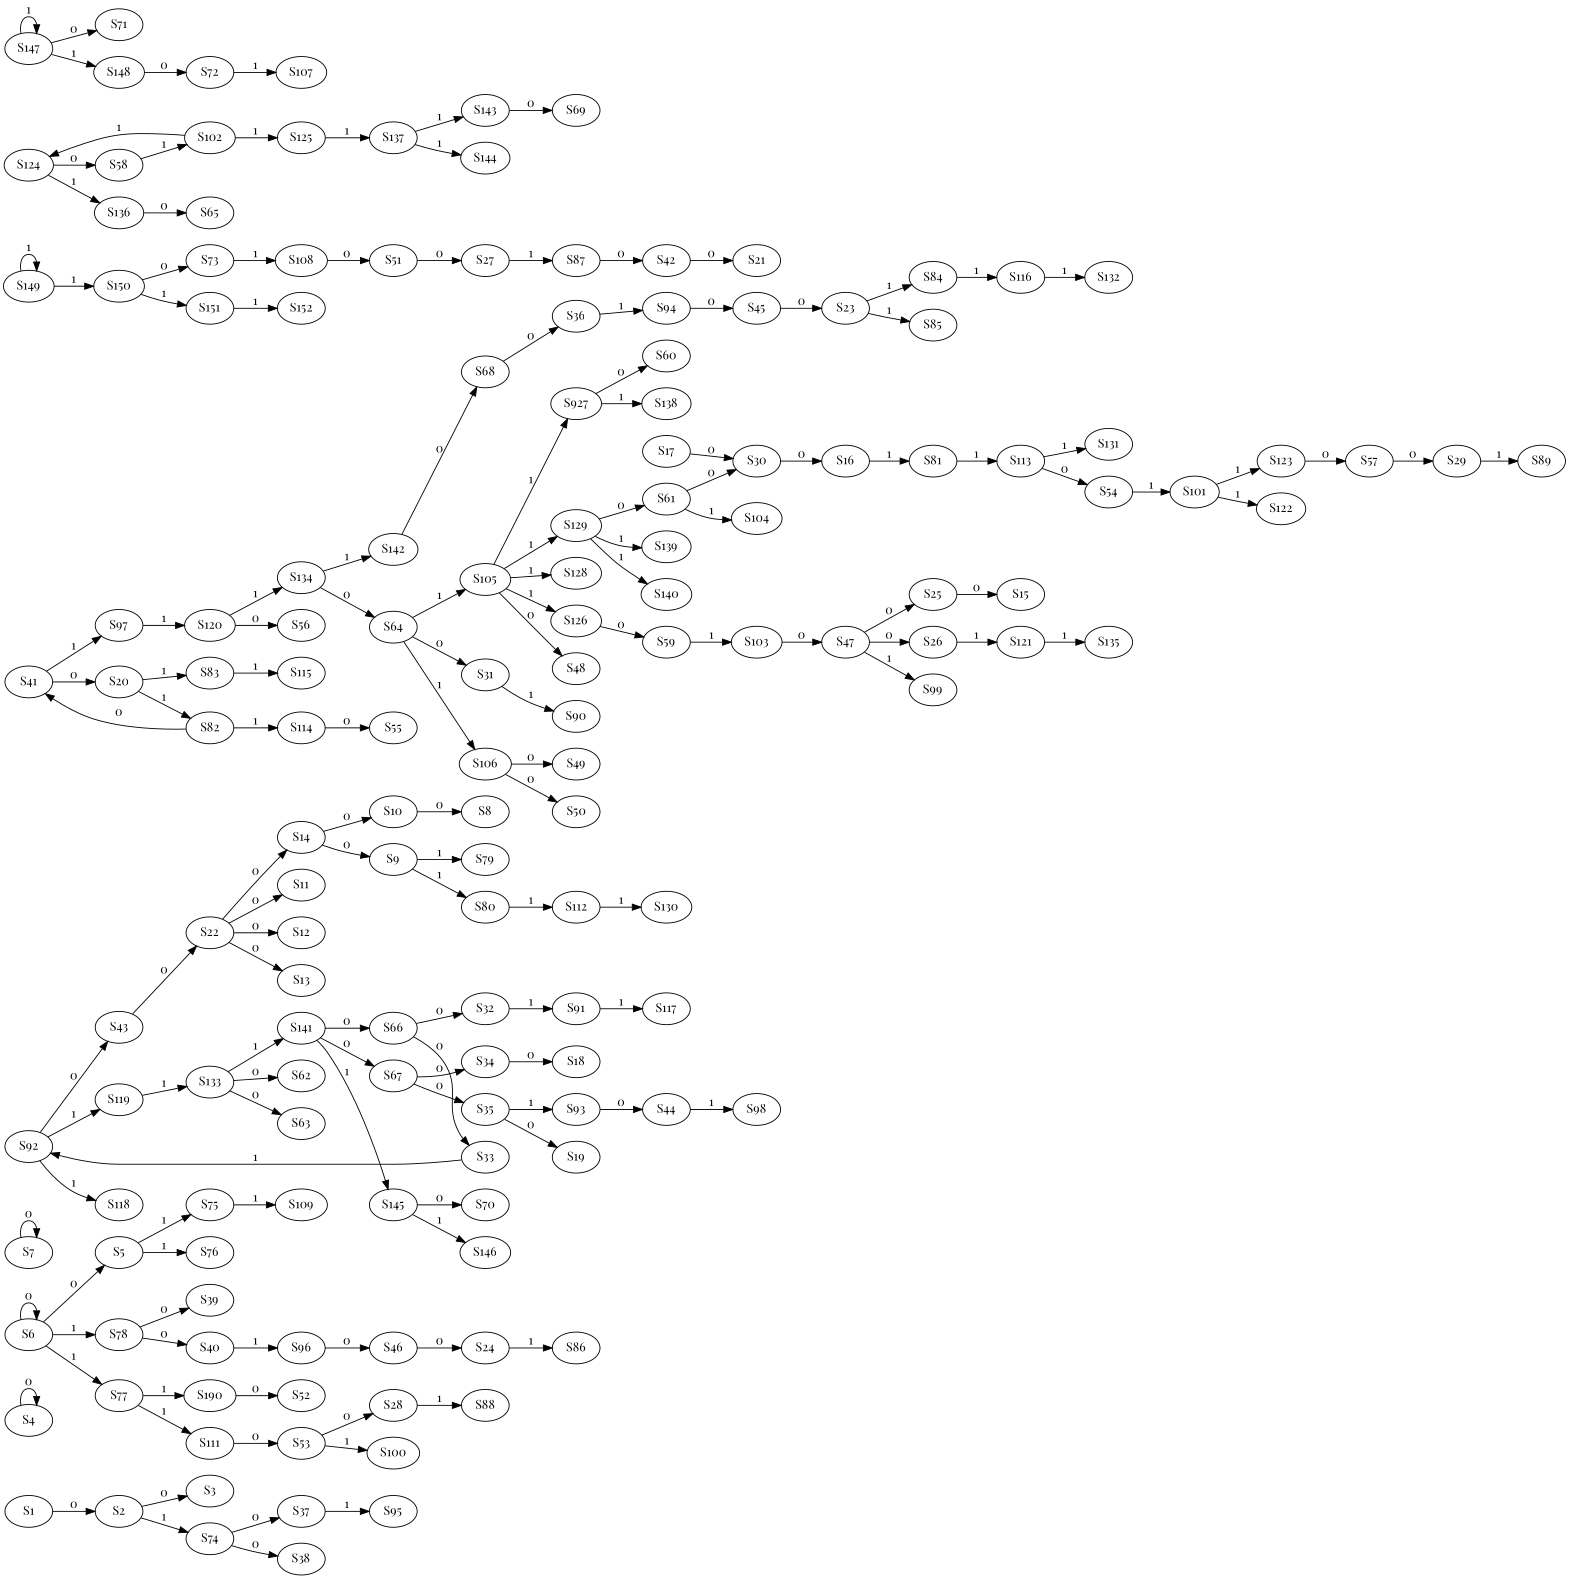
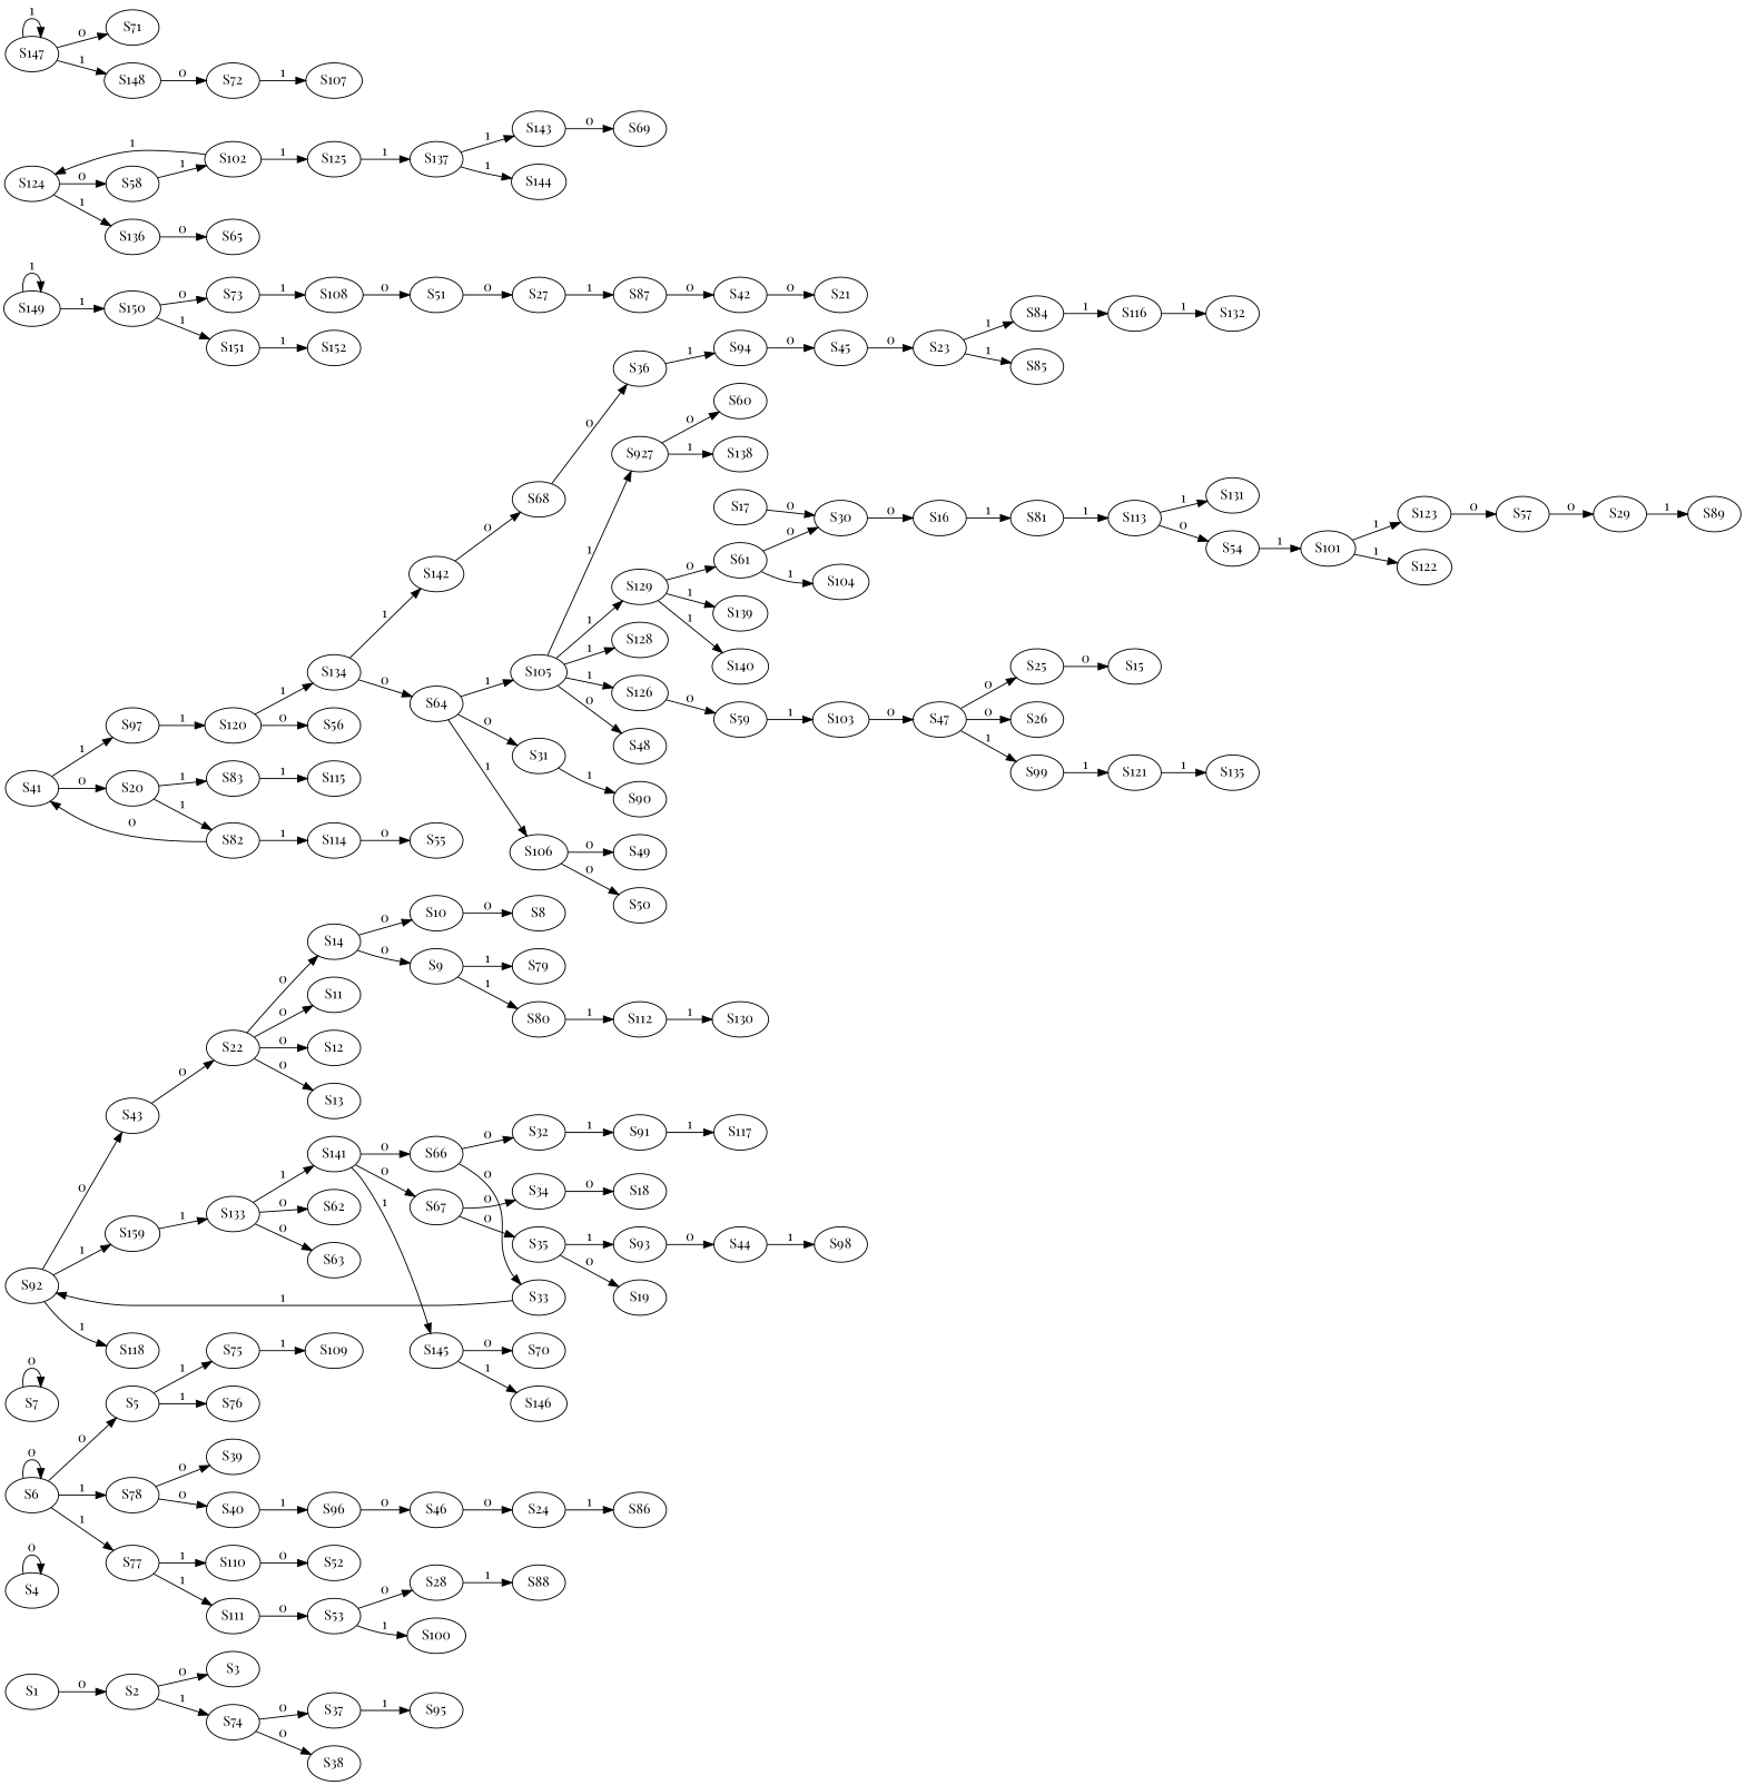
  strict digraph {
    fontname="Playfair Display"
    rankdir=LR
    node [fontname="Playfair Display"]
    edge [fontname="Playfair Display"]
    S1
    S2
    S3
    S74
    S37
    S38
    S4
    S6
    S5
    S78
    S77
    S75
    S76
    S39
    S40
-   S110 [label=S190]
+   S110
    S111
    S109
    S7
    S10
    S8
    S14
    S9
    S79
    S80
    S112
    S22
    S11
    S12
    S13
    S25
    S15
    S30
    S16
    S81
    S17
    S113
    S34
    S18
    S35
    S19
    S93
    S44
    S41
    S20
    S97
    S82
    S83
    S120
    S114
    S115
    S42
    S21
    S43
    S45
    S23
    S84
    S85
    S116
    S46
    S24
    S86
    S47
    S26
    S99
    S121
    S51
    S27
    S87
    S53
    S28
    S100
    S88
    S57
    S29
    S89
    S61
    S104
    S64
    S31
    S105
    S106
    S90
    S48
    S126
    n86 [label=S927]
    S129
    S128
    S49
    S50
    S66
    S32
    S33
    S91
    S92
    S117
    S118
-   S119
+   S119 [label=S159]
    S67
    S68
    S36
    S94
    S95
    S96
    S55
    S133
    S98
    S103
    S59
    S60
    S138
    S139
    S140
    S108
    S52
    S54
    S131
    S101
    S123
    S122
    S56
    S134
    S142
    S124
    S58
    S136
    S102
    S65
    S125
    S62
    S63
    S141
    S145
    S70
    S146
    S143
    S69
    S147
    S71
    S148
    S72
    S107
    S150
    S73
    S151
    S152
    S130
    S132
    S135
    S137
    S144
    S149
    S1 -> S2 [label=0]
    S2 -> S3 [label=0]
    S2 -> S74 [label=1]
    S74 -> S37 [label=0]
    S74 -> S38 [label=0]
    S37 -> S95 [label=1]
    S4 -> S4 [label=0]
    S6 -> S6 [label=0]
    S6 -> S5 [label=0]
    S6 -> S78 [label=1]
    S6 -> S77 [label=1]
    S5 -> S75 [label=1]
    S5 -> S76 [label=1]
    S78 -> S39 [label=0]
    S78 -> S40 [label=0]
    S77 -> S110 [label=1]
    S77 -> S111 [label=1]
    S75 -> S109 [label=1]
    S40 -> S96 [label=1]
    S110 -> S52 [label=0]
    S111 -> S53 [label=0]
    S7 -> S7 [label=0]
    S10 -> S8 [label=0]
    S14 -> S10 [label=0]
    S14 -> S9 [label=0]
    S9 -> S79 [label=1]
    S9 -> S80 [label=1]
    S80 -> S112 [label=1]
    S112 -> S130 [label=1]
    S22 -> S14 [label=0]
    S22 -> S11 [label=0]
    S22 -> S12 [label=0]
    S22 -> S13 [label=0]
    S25 -> S15 [label=0]
    S30 -> S16 [label=0]
    S16 -> S81 [label=1]
    S81 -> S113 [label=1]
    S17 -> S30 [label=0]
    S113 -> S54 [label=0]
    S113 -> S131 [label=1]
    S34 -> S18 [label=0]
    S35 -> S19 [label=0]
    S35 -> S93 [label=1]
    S93 -> S44 [label=0]
    S44 -> S98 [label=1]
    S41 -> S20 [label=0]
    S41 -> S97 [label=1]
    S20 -> S82 [label=1]
    S20 -> S83 [label=1]
    S97 -> S120 [label=1]
    S82 -> S41 [label=0]
    S82 -> S114 [label=1]
    S83 -> S115 [label=1]
    S120 -> S56 [label=0]
    S120 -> S134 [label=1]
    S114 -> S55 [label=0]
    S42 -> S21 [label=0]
    S43 -> S22 [label=0]
    S45 -> S23 [label=0]
    S23 -> S84 [label=1]
    S23 -> S85 [label=1]
    S84 -> S116 [label=1]
    S116 -> S132 [label=1]
    S46 -> S24 [label=0]
    S24 -> S86 [label=1]
    S47 -> S25 [label=0]
    S47 -> S26 [label=0]
    S47 -> S99 [label=1]
-   S26 -> S121 [label=1]
+   S99 -> S121 [label=1]
    S121 -> S135 [label=1]
    S51 -> S27 [label=0]
    S27 -> S87 [label=1]
    S87 -> S42 [label=0]
    S53 -> S28 [label=0]
    S53 -> S100 [label=1]
    S28 -> S88 [label=1]
    S57 -> S29 [label=0]
    S29 -> S89 [label=1]
    S61 -> S30 [label=0]
    S61 -> S104 [label=1]
    S64 -> S31 [label=0]
    S64 -> S105 [label=1]
    S64 -> S106 [label=1]
    S31 -> S90 [label=1]
    S105 -> S48 [label=0]
    S105 -> S126 [label=1]
    S105 -> n86 [label=1]
    S105 -> S129 [label=1]
    S105 -> S128 [label=1]
    S106 -> S49 [label=0]
    S106 -> S50 [label=0]
    S126 -> S59 [label=0]
    n86 -> S60 [label=0]
    n86 -> S138 [label=1]
    S129 -> S61 [label=0]
    S129 -> S139 [label=1]
    S129 -> S140 [label=1]
    S66 -> S32 [label=0]
    S66 -> S33 [label=0]
    S32 -> S91 [label=1]
    S33 -> S92 [label=1]
    S91 -> S117 [label=1]
    S92 -> S43 [label=0]
    S92 -> S118 [label=1]
    S92 -> S119 [label=1]
    S119 -> S133 [label=1]
    S67 -> S34 [label=0]
    S67 -> S35 [label=0]
    S68 -> S36 [label=0]
    S36 -> S94 [label=1]
    S94 -> S45 [label=0]
    S96 -> S46 [label=0]
    S133 -> S62 [label=0]
    S133 -> S63 [label=0]
    S133 -> S141 [label=1]
    S103 -> S47 [label=0]
    S59 -> S103 [label=1]
    S108 -> S51 [label=0]
    S54 -> S101 [label=1]
    S101 -> S123 [label=1]
    S101 -> S122 [label=1]
    S123 -> S57 [label=0]
    S134 -> S64 [label=0]
    S134 -> S142 [label=1]
    S142 -> S68 [label=0]
    S124 -> S58 [label=0]
    S124 -> S136 [label=1]
    S58 -> S102 [label=1]
    S136 -> S65 [label=0]
    S102 -> S124 [label=1]
    S102 -> S125 [label=1]
    S125 -> S137 [label=1]
    S141 -> S66 [label=0]
    S141 -> S67 [label=0]
    S141 -> S145 [label=1]
    S145 -> S70 [label=0]
    S145 -> S146 [label=1]
    S143 -> S69 [label=0]
    S147 -> S147 [label=1]
    S147 -> S71 [label=0]
    S147 -> S148 [label=1]
    S148 -> S72 [label=0]
    S72 -> S107 [label=1]
    S150 -> S73 [label=0]
    S150 -> S151 [label=1]
    S73 -> S108 [label=1]
    S151 -> S152 [label=1]
    S137 -> S143 [label=1]
    S137 -> S144 [label=1]
    S149 -> S150 [label=1]
    S149 -> S149 [label=1]
  }
